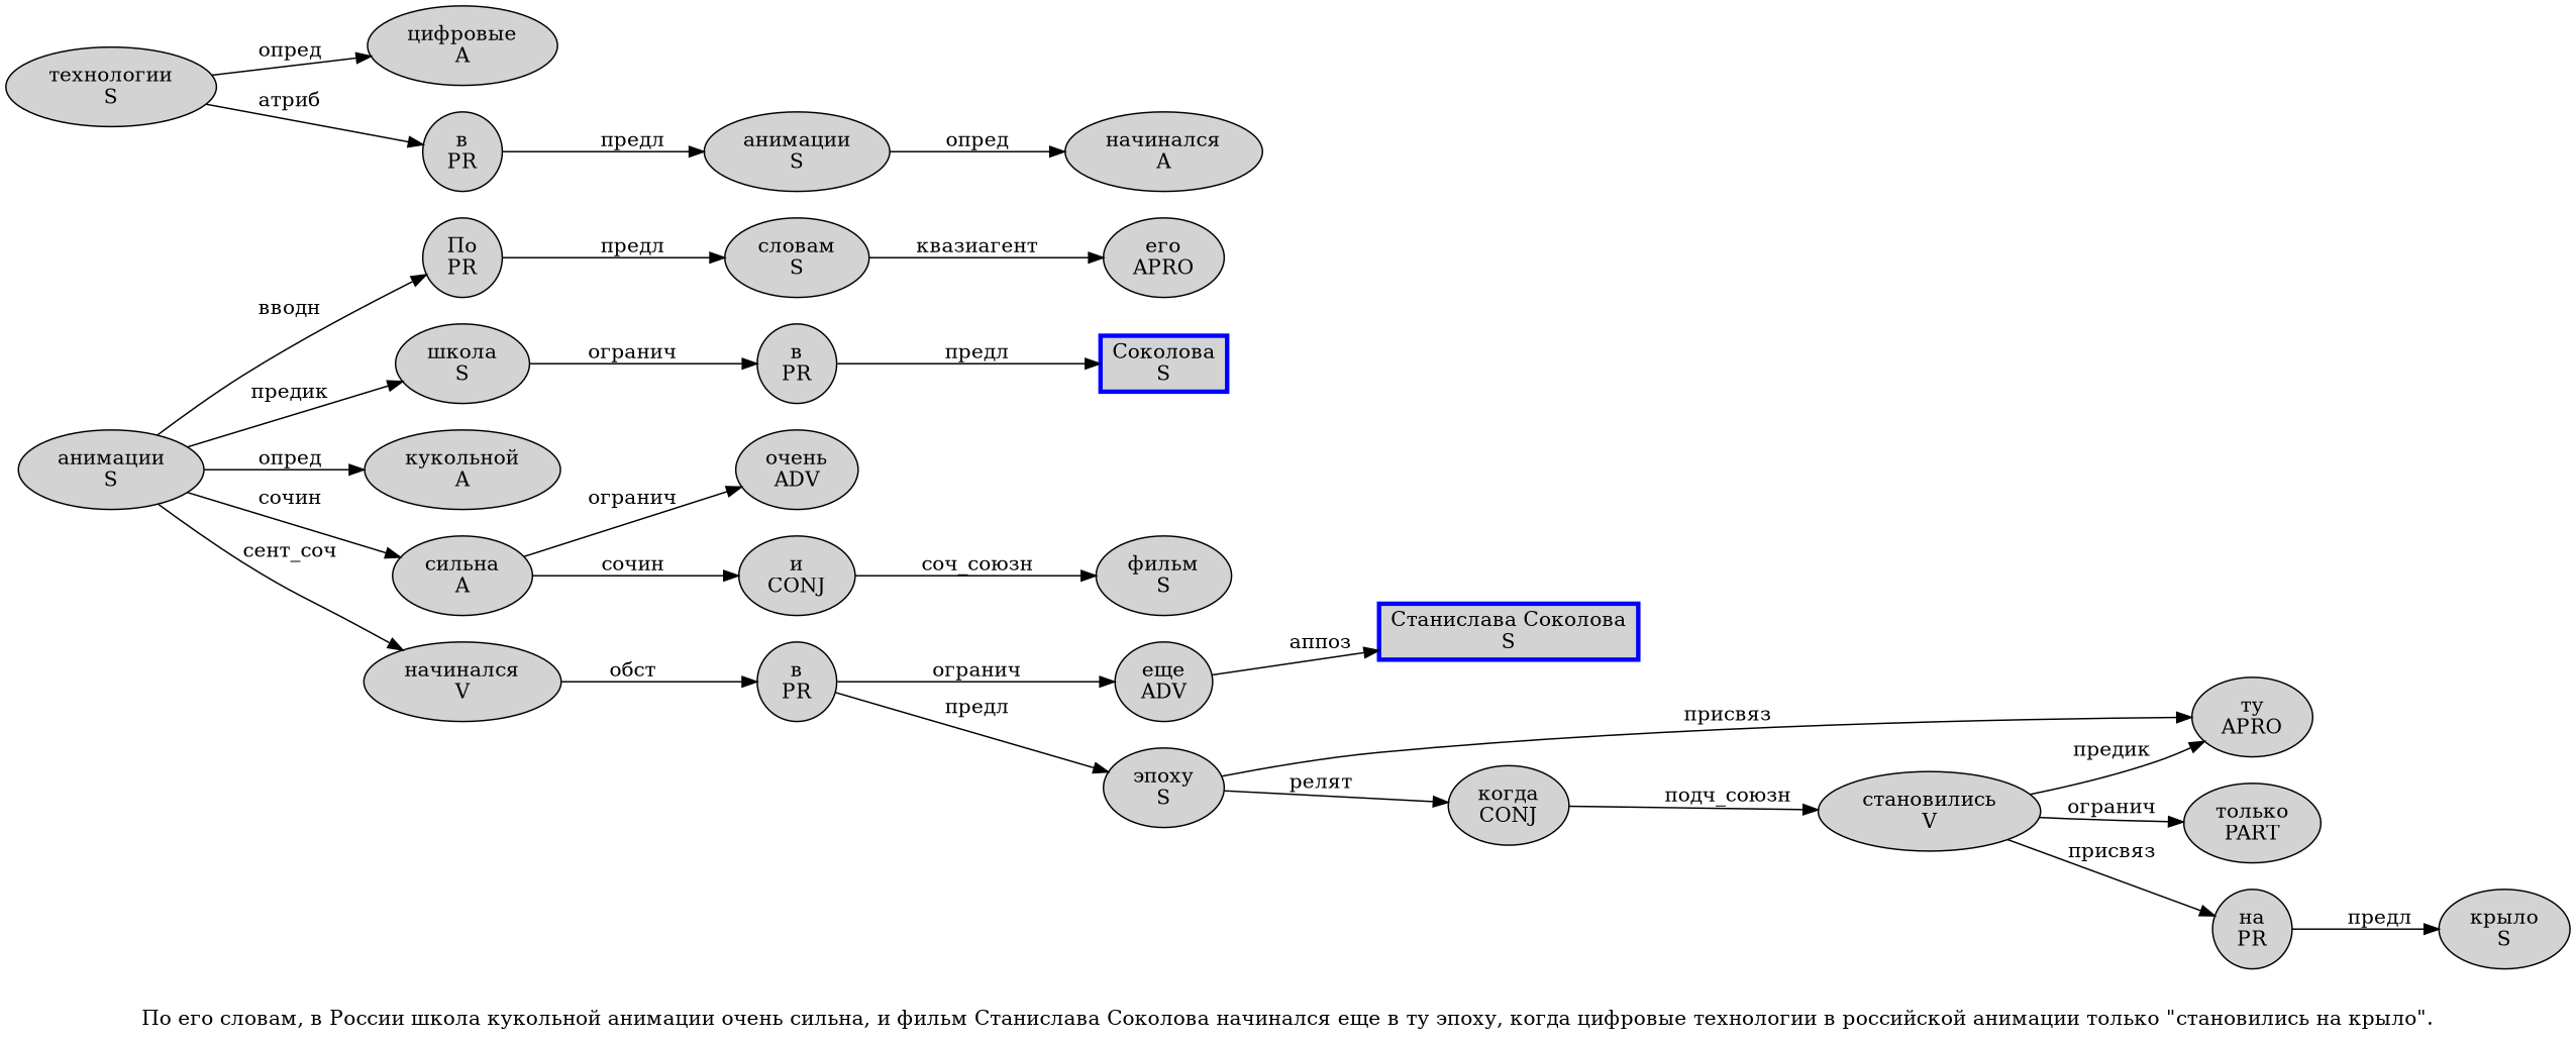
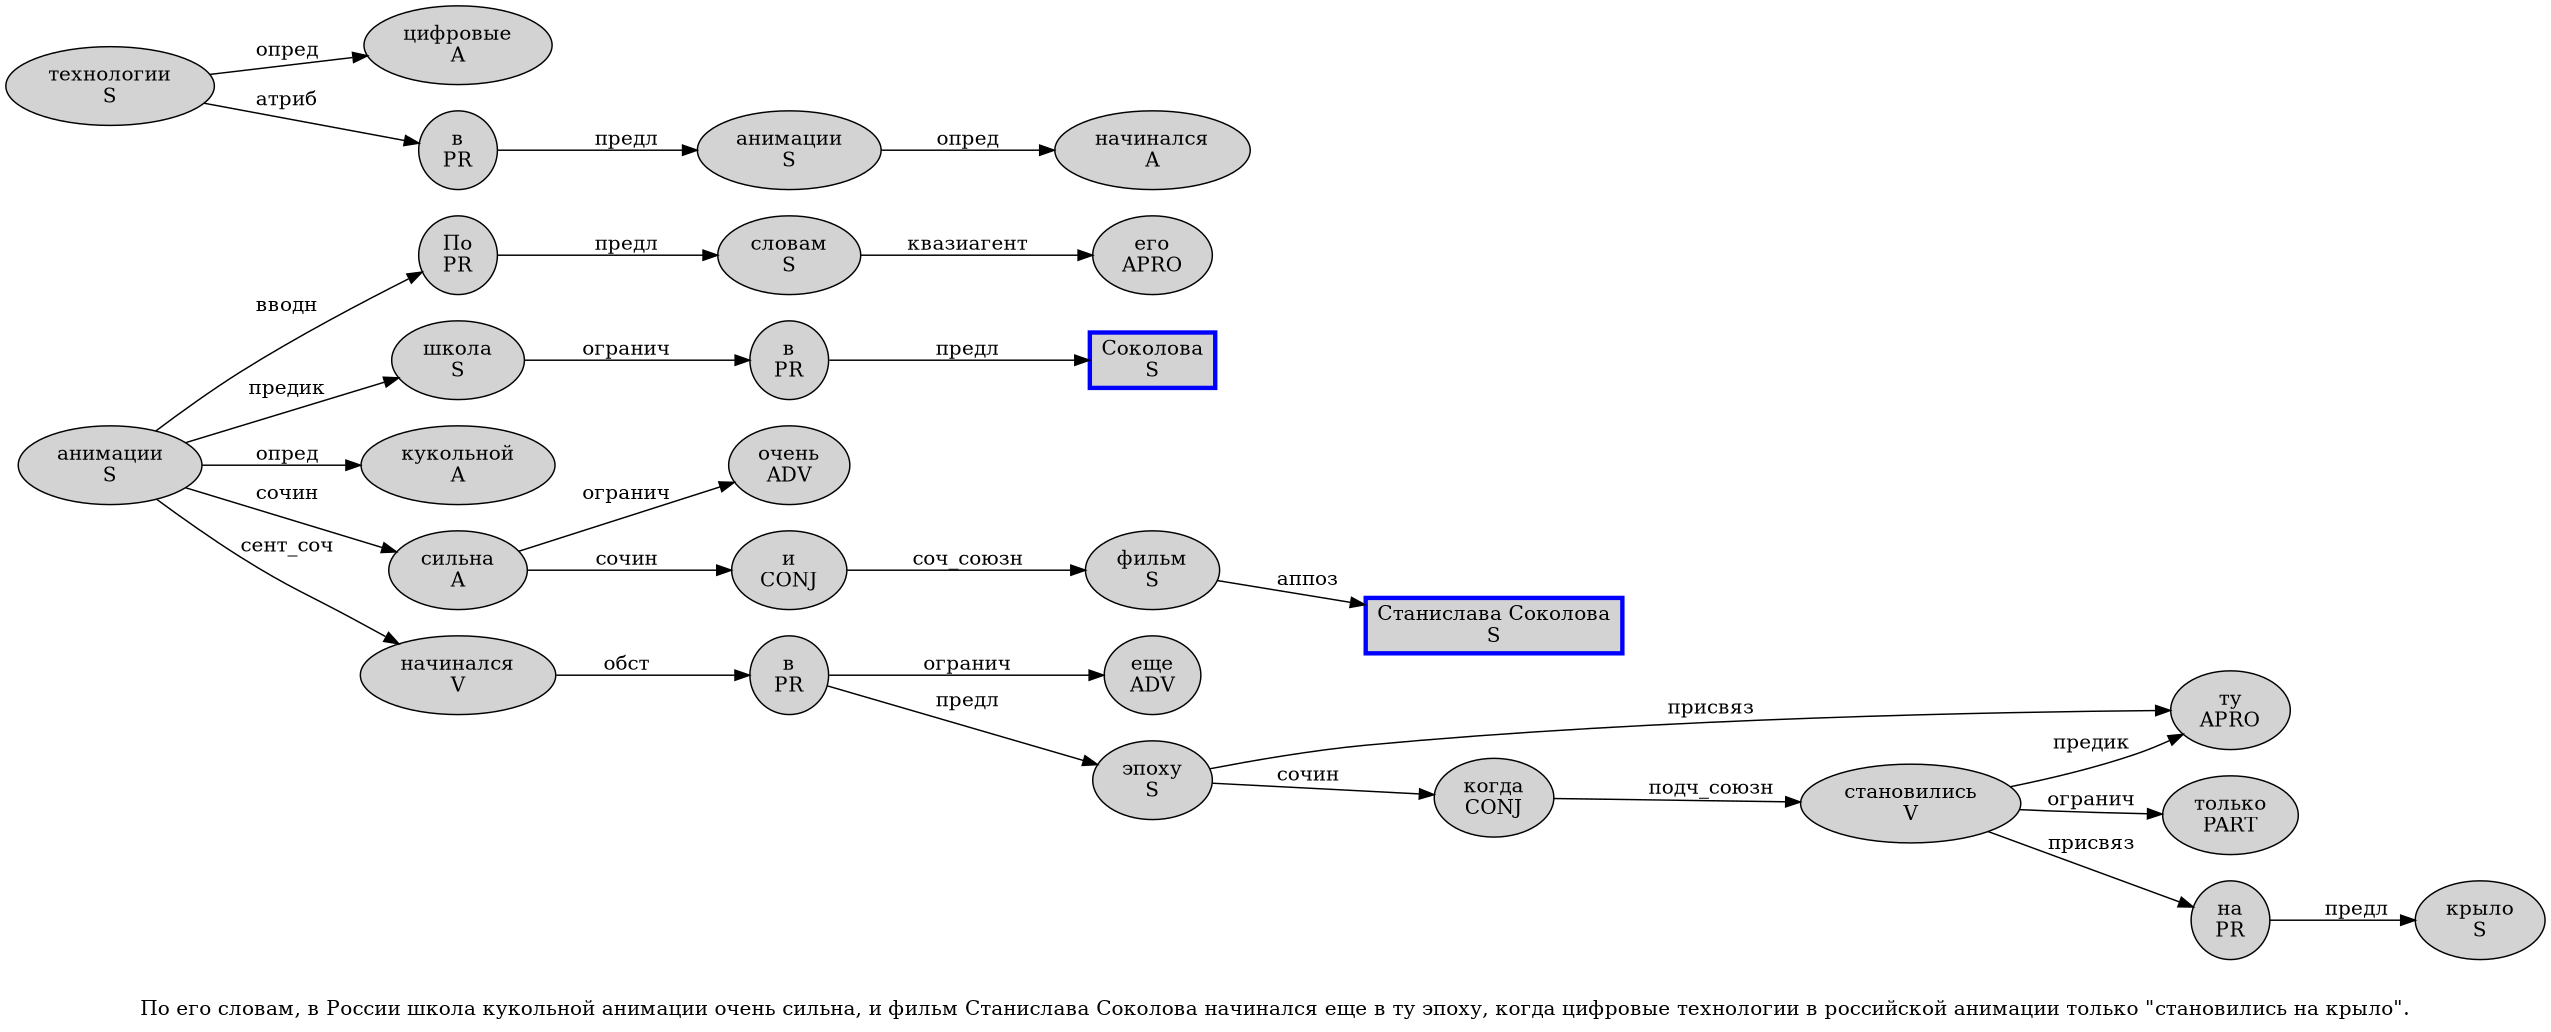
  digraph {
    label="По его словам, в России школа кукольной анимации очень сильна, и фильм Станислава Соколова начинался еще в ту эпоху, когда цифровые технологии в российской анимации только \"становились на крыло\"."
    rankdir=LR
    node [fillcolor=lightgray penwidth=1 shape=ellipse style=filled]
    n1 [label="По\nPR"]
    n2 [label="словам\nS"]
    n3 [label="его\nAPRO"]
    n4 [label="в\nPR"]
    n5 [color=blue label="Соколова\nS" penwidth=3 shape=box]
    n6 [label="школа\nS"]
    n7 [label="кукольной\nA"]
    n8 [label="анимации\nS"]
    n9 [label="сильна\nA"]
    n10 [label="начинался\nV"]
    n11 [label="очень\nADV"]
    n12 [label="и\nCONJ"]
    n13 [label="в\nPR"]
    n14 [label="фильм\nS"]
    n15 [color=blue label="Станислава Соколова\nS" penwidth=3 shape=box]
    n16 [label="еще\nADV"]
    n17 [label="эпоху\nS"]
    n18 [label="ту\nAPRO"]
    n19 [label="когда\nCONJ"]
    n20 [label="становились\nV"]
    n21 [label="только\nPART"]
    n22 [label="на\nPR"]
    n23 [label="цифровые\nA"]
    n24 [label="технологии\nS"]
    n25 [label="в\nPR"]
    n26 [label="анимации\nS"]
    n27 [label="начинался\nA"]
    n28 [label="крыло\nS"]
    n1 -> n2 [label="предл"]
    n2 -> n3 [label="квазиагент"]
    n4 -> n5 [label="предл"]
    n6 -> n4 [label="огранич"]
    n8 -> n1 [label="вводн"]
    n8 -> n6 [label="предик"]
    n8 -> n7 [label="опред"]
    n8 -> n9 [label="сочин"]
    n8 -> n10 [label="сент_соч"]
    n9 -> n11 [label="огранич"]
    n9 -> n12 [label="сочин"]
    n10 -> n13 [label="обст"]
    n12 -> n14 [label="соч_союзн"]
    n13 -> n16 [label="огранич"]
    n13 -> n17 [label="предл"]
-   n16 -> n15 [label="аппоз"]
+   n14 -> n15 [label="аппоз"]
    n17 -> n18 [label="присвяз"]
-   n17 -> n19 [label="релят"]
+   n17 -> n19 [label="сочин"]
    n19 -> n20 [label="подч_союзн"]
    n20 -> n18 [label="предик"]
    n20 -> n21 [label="огранич"]
    n20 -> n22 [label="присвяз"]
    n22 -> n28 [label="предл"]
    n24 -> n23 [label="опред"]
    n24 -> n25 [label="атриб"]
    n25 -> n26 [label="предл"]
    n26 -> n27 [label="опред"]
  }
